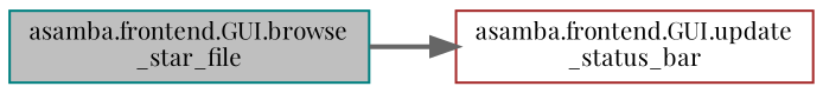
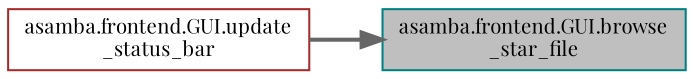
  digraph {
    rankdir=LR
    fontname="Playfair Display"
    node [fontname="Playfair Display" fontsize=10 shape=record style=filled]
    n1 [color=teal fillcolor=grey75 fontcolor=black height=0.2 label="asamba.frontend.GUI.browse\l_star_file" width=0.4]
    n2 [color=brown fillcolor=white height=0.2 label="asamba.frontend.GUI.update\l_status_bar" width=0.4]
-   n1 -> n2 [color=gray40 fontname="Playfair Display" fontsize=10 labelfontname=Helvetica labelfontsize=10 style=bold]
+   n2 -> n1 [color=gray40 fontname="Playfair Display" fontsize=10 labelfontname=Helvetica labelfontsize=10 style=bold]
  }
